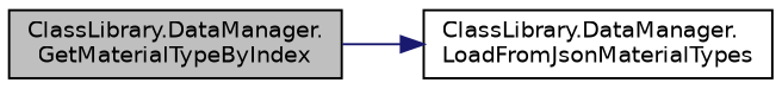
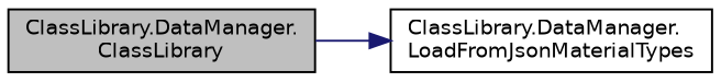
  digraph {
    rankdir=LR
    node [color=black fontname=Helvetica fontsize=10 shape=record style=filled]
-   n1 [fillcolor=grey75 fontcolor=black height=0.2 label="ClassLibrary.DataManager.\lGetMaterialTypeByIndex" width=0.4]
+   n1 [fillcolor=grey75 fontcolor=black height=0.2 label="ClassLibrary.DataManager.\lClassLibrary" width=0.4]
    n2 [fillcolor=white height=0.2 label="ClassLibrary.DataManager.\lLoadFromJsonMaterialTypes" width=0.4]
    n1 -> n2 [color=midnightblue fontname=Helvetica fontsize=10 labelfontname=Helvetica labelfontsize=10 style=solid]
  }
